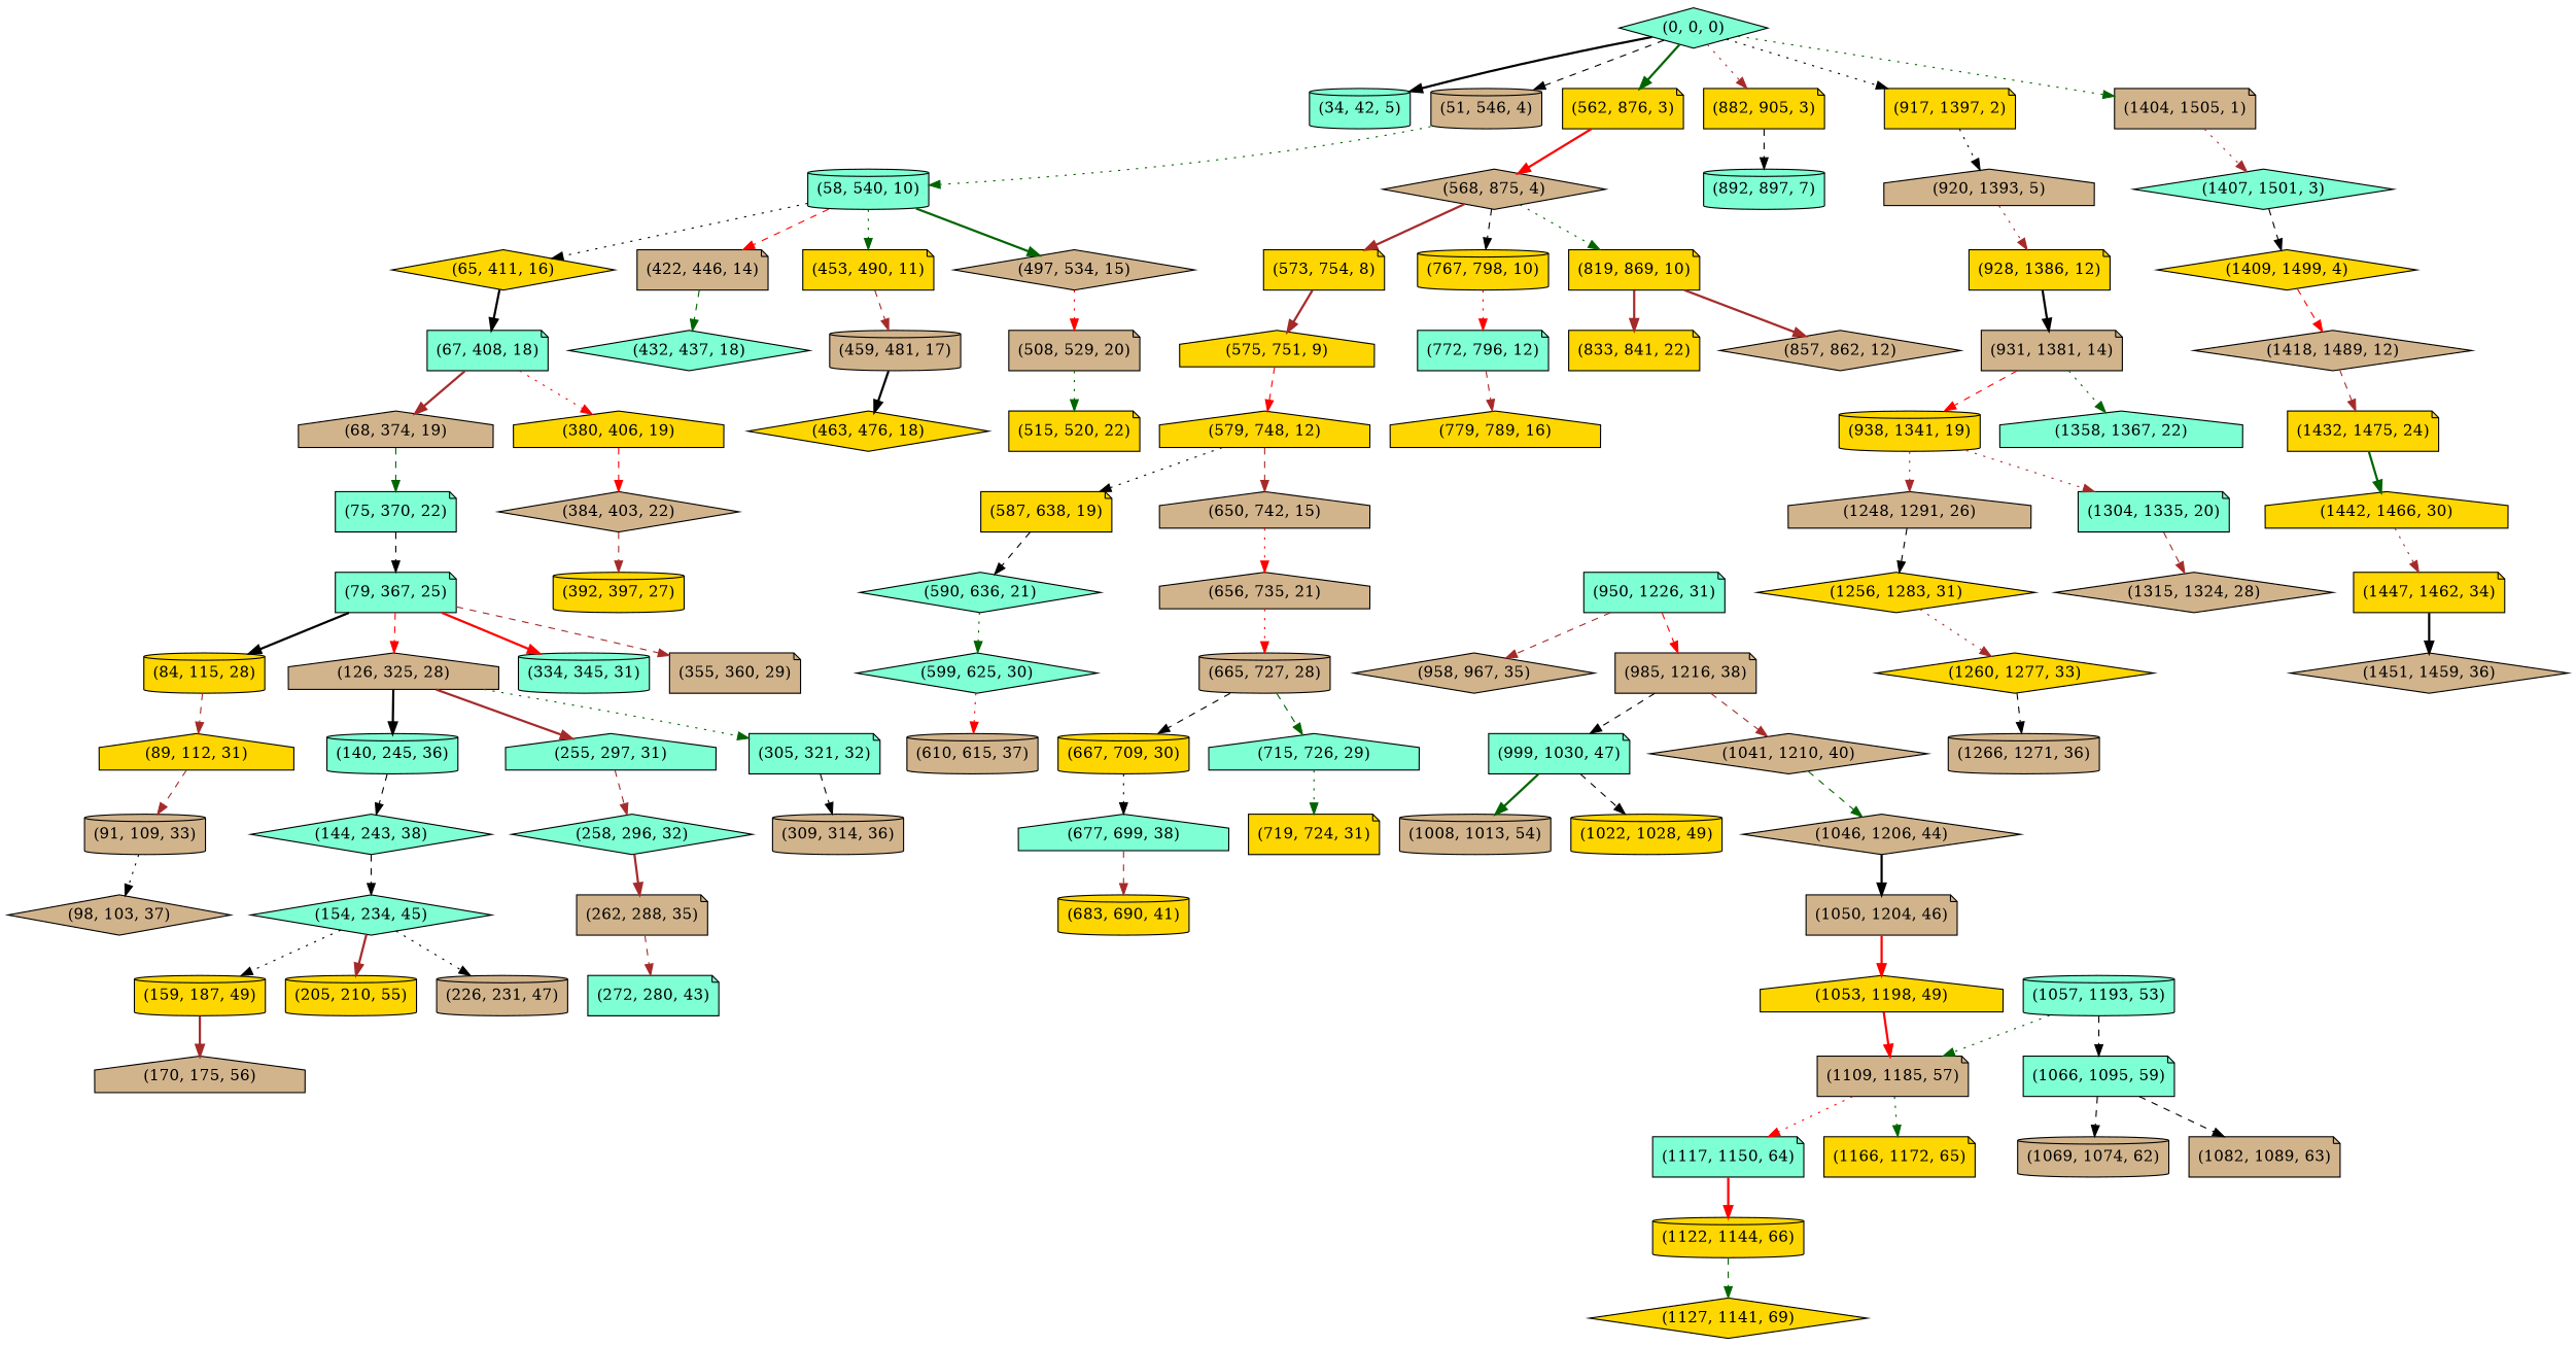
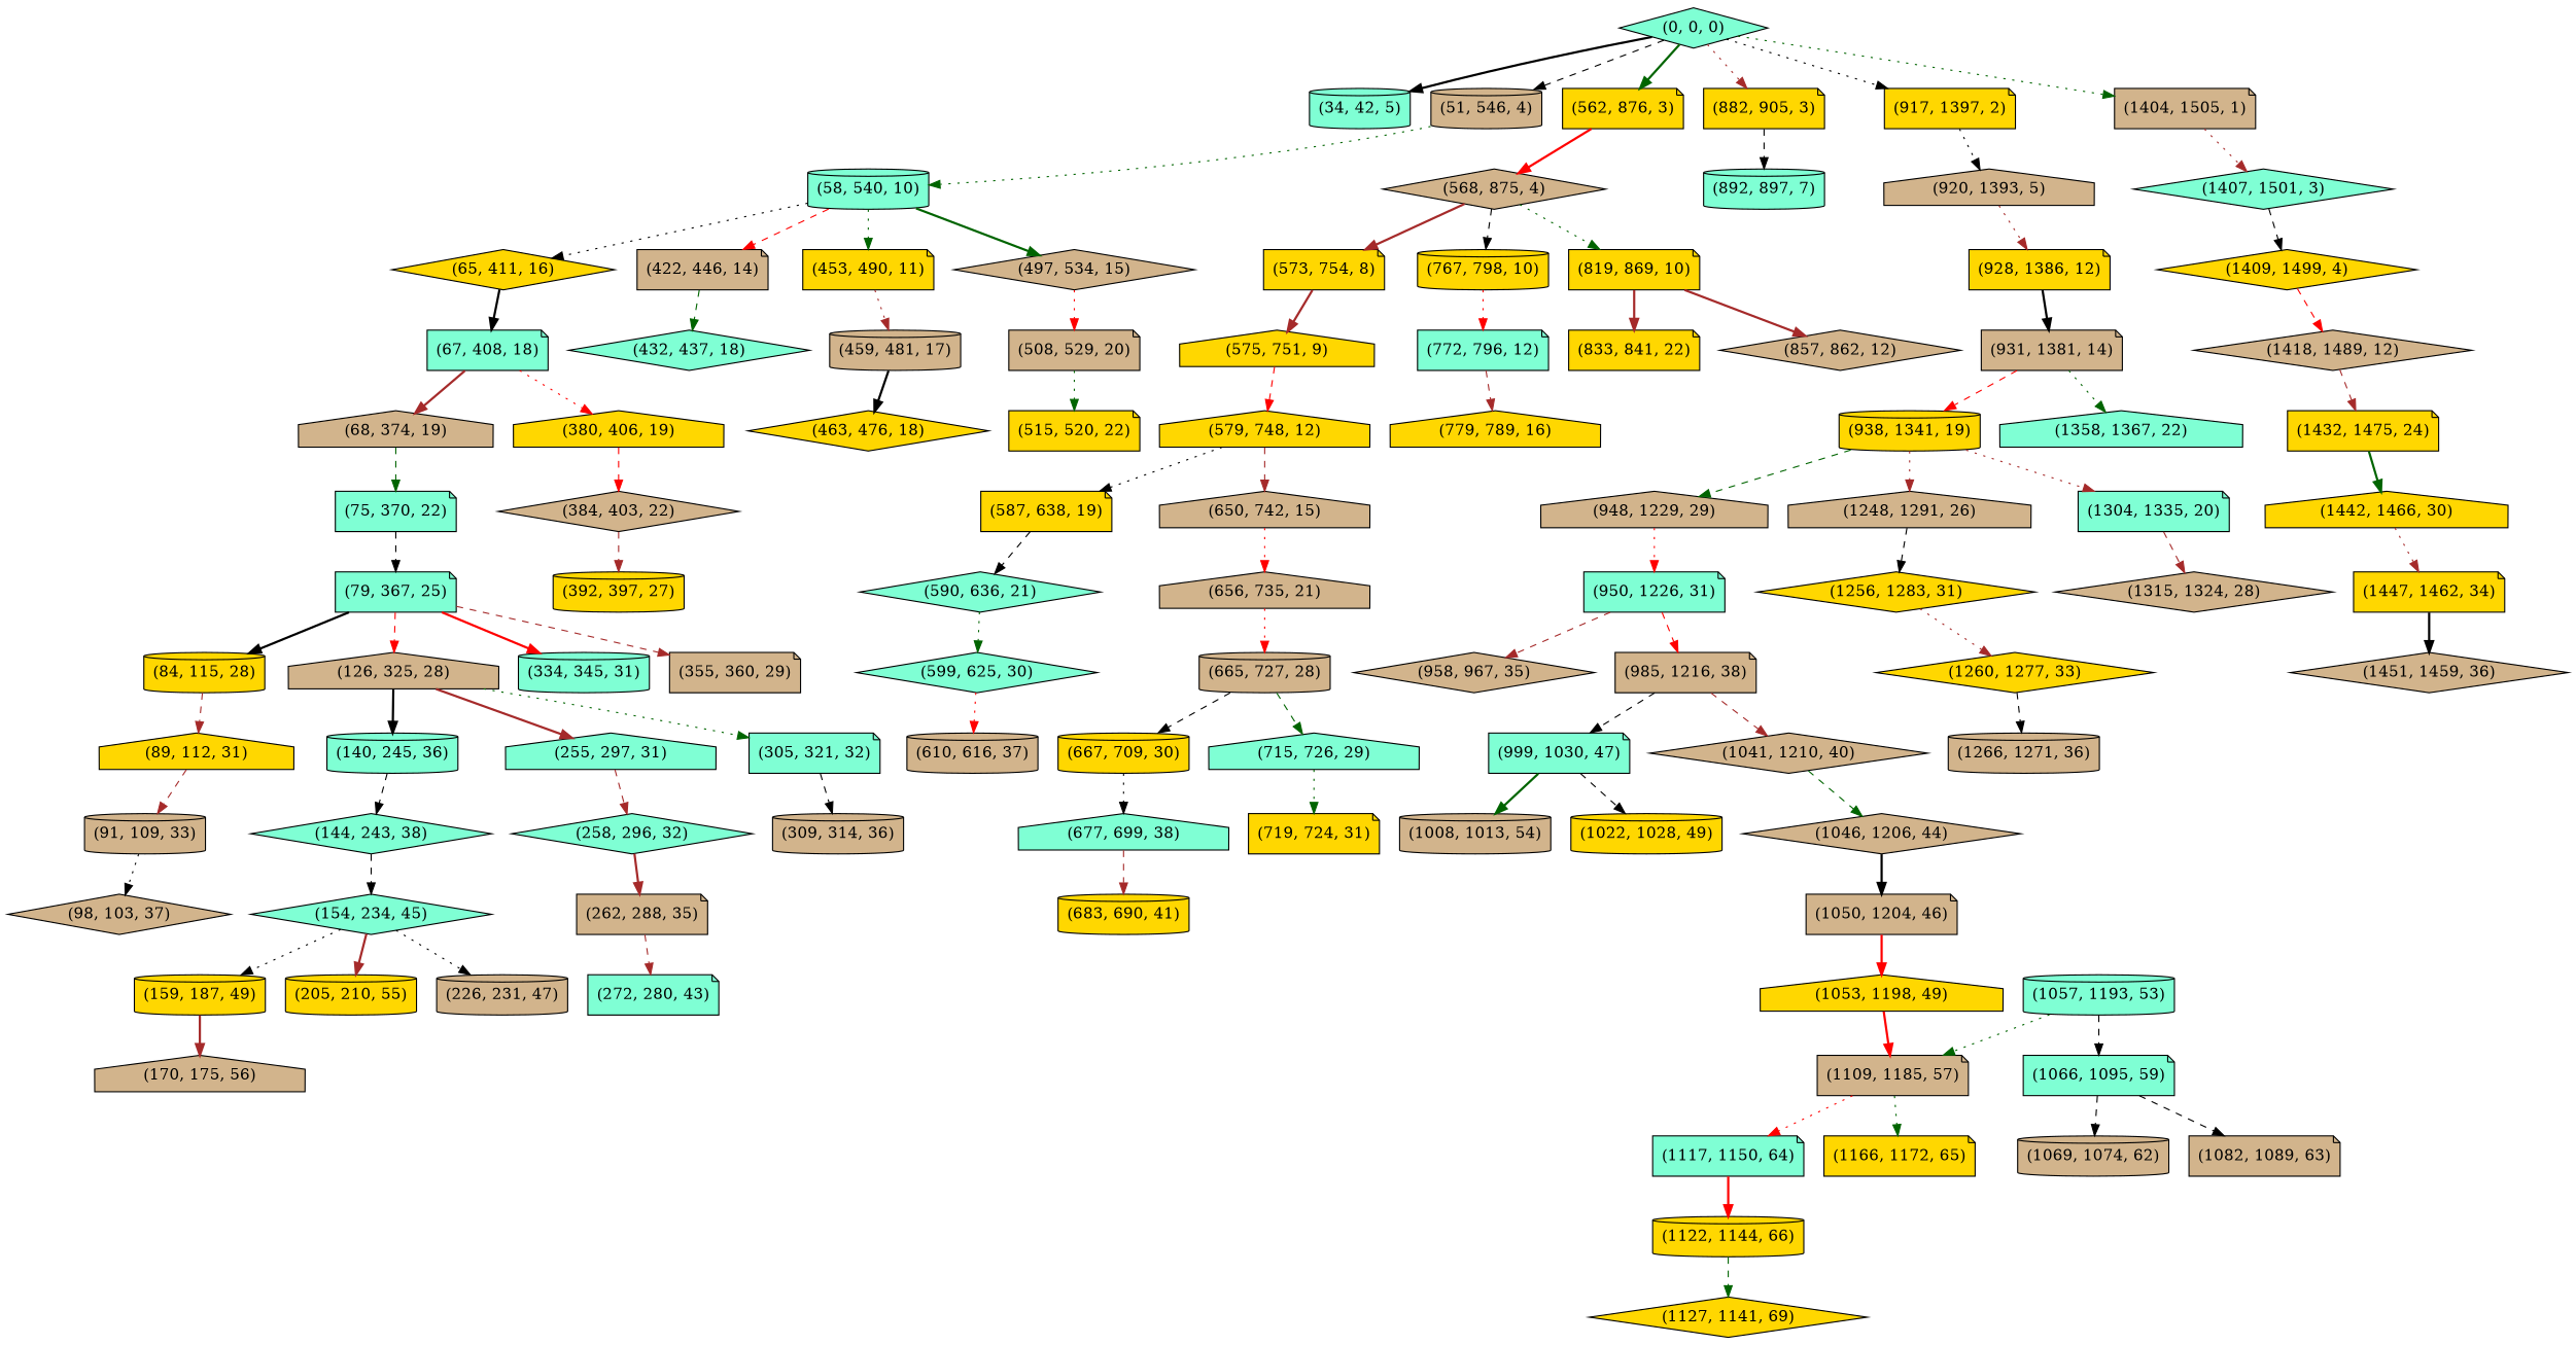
  digraph {
    node [fillcolor=tan shape=note style=filled]
    edge [color=black style=dashed]
    "(0, 0, 0)" [fillcolor=aquamarine shape=diamond]
    "(34, 42, 5)" [fillcolor=aquamarine shape=cylinder]
    "(51, 546, 4)" [shape=cylinder]
    "(562, 876, 3)" [fillcolor=gold]
    "(882, 905, 3)" [fillcolor=gold]
    "(917, 1397, 2)" [fillcolor=gold]
    "(1404, 1505, 1)"
    "(58, 540, 10)" [fillcolor=aquamarine shape=cylinder]
    "(568, 875, 4)" [shape=diamond]
    "(892, 897, 7)" [fillcolor=aquamarine shape=cylinder]
    "(920, 1393, 5)" [shape=house]
    "(1407, 1501, 3)" [fillcolor=aquamarine shape=diamond]
    "(65, 411, 16)" [fillcolor=gold shape=diamond]
    "(422, 446, 14)"
    "(453, 490, 11)" [fillcolor=gold]
    "(497, 534, 15)" [shape=diamond]
    "(67, 408, 18)" [fillcolor=aquamarine]
    "(432, 437, 18)" [fillcolor=aquamarine shape=diamond]
    "(459, 481, 17)" [shape=cylinder]
    "(508, 529, 20)"
    "(68, 374, 19)" [shape=house]
    "(380, 406, 19)" [fillcolor=gold shape=house]
    "(75, 370, 22)" [fillcolor=aquamarine]
    "(384, 403, 22)" [shape=diamond]
    "(79, 367, 25)" [fillcolor=aquamarine]
    "(84, 115, 28)" [fillcolor=gold shape=cylinder]
    "(126, 325, 28)" [shape=house]
    "(334, 345, 31)" [fillcolor=aquamarine shape=cylinder]
    "(355, 360, 29)"
    "(89, 112, 31)" [fillcolor=gold shape=house]
    "(140, 245, 36)" [fillcolor=aquamarine shape=cylinder]
    "(255, 297, 31)" [fillcolor=aquamarine shape=house]
    "(305, 321, 32)" [fillcolor=aquamarine]
    "(91, 109, 33)" [shape=cylinder]
    "(98, 103, 37)" [shape=diamond]
    "(144, 243, 38)" [fillcolor=aquamarine shape=diamond]
    "(258, 296, 32)" [fillcolor=aquamarine shape=diamond]
    "(309, 314, 36)" [shape=cylinder]
    "(154, 234, 45)" [fillcolor=aquamarine shape=diamond]
    "(159, 187, 49)" [fillcolor=gold shape=cylinder]
    "(205, 210, 55)" [fillcolor=gold shape=cylinder]
    "(226, 231, 47)" [shape=cylinder]
    "(170, 175, 56)" [shape=house]
    "(262, 288, 35)"
    "(272, 280, 43)" [fillcolor=aquamarine]
    "(392, 397, 27)" [fillcolor=gold shape=cylinder]
    "(463, 476, 18)" [fillcolor=gold shape=diamond]
    "(515, 520, 22)" [fillcolor=gold]
    "(573, 754, 8)" [fillcolor=gold]
    "(767, 798, 10)" [fillcolor=gold shape=cylinder]
    "(819, 869, 10)" [fillcolor=gold]
    "(575, 751, 9)" [fillcolor=gold shape=house]
    "(772, 796, 12)" [fillcolor=aquamarine]
    "(833, 841, 22)" [fillcolor=gold]
    "(857, 862, 12)" [shape=diamond]
    "(579, 748, 12)" [fillcolor=gold shape=house]
    "(587, 638, 19)" [fillcolor=gold]
    "(650, 742, 15)" [shape=house]
    "(590, 636, 21)" [fillcolor=aquamarine shape=diamond]
    "(656, 735, 21)" [shape=house]
    "(599, 625, 30)" [fillcolor=aquamarine shape=diamond]
-   "(610, 616, 37)" [shape=cylinder label="(610, 615, 37)"]
+   "(610, 616, 37)" [shape=cylinder]
    "(665, 727, 28)" [shape=cylinder]
    "(667, 709, 30)" [fillcolor=gold shape=cylinder]
    "(715, 726, 29)" [fillcolor=aquamarine shape=house]
    "(677, 699, 38)" [fillcolor=aquamarine shape=house]
    "(719, 724, 31)" [fillcolor=gold]
    "(683, 690, 41)" [fillcolor=gold shape=cylinder]
    "(779, 789, 16)" [fillcolor=gold shape=house]
    "(928, 1386, 12)" [fillcolor=gold]
    "(931, 1381, 14)"
    "(938, 1341, 19)" [fillcolor=gold shape=cylinder]
    "(1358, 1367, 22)" [fillcolor=aquamarine shape=house]
+   "(948, 1229, 29)" [shape=house]
    "(1248, 1291, 26)" [shape=house]
    "(1304, 1335, 20)" [fillcolor=aquamarine]
    "(950, 1226, 31)" [fillcolor=aquamarine]
    "(1256, 1283, 31)" [fillcolor=gold shape=diamond]
    "(1315, 1324, 28)" [shape=diamond]
    "(958, 967, 35)" [shape=diamond]
    "(985, 1216, 38)"
    "(999, 1030, 47)" [fillcolor=aquamarine]
    "(1041, 1210, 40)" [shape=diamond]
    "(1008, 1013, 54)" [shape=cylinder]
    "(1022, 1028, 49)" [fillcolor=gold shape=cylinder]
    "(1046, 1206, 44)" [shape=diamond]
    "(1050, 1204, 46)"
    "(1053, 1198, 49)" [fillcolor=gold shape=house]
    "(1109, 1185, 57)"
    "(1057, 1193, 53)" [fillcolor=aquamarine shape=cylinder]
    "(1066, 1095, 59)" [fillcolor=aquamarine]
    "(1069, 1074, 62)" [shape=cylinder]
    "(1082, 1089, 63)"
    "(1117, 1150, 64)" [fillcolor=aquamarine]
    "(1166, 1172, 65)" [fillcolor=gold]
    "(1122, 1144, 66)" [fillcolor=gold shape=cylinder]
    "(1127, 1141, 69)" [fillcolor=gold shape=diamond]
    "(1260, 1277, 33)" [fillcolor=gold shape=diamond]
    "(1266, 1271, 36)" [shape=cylinder]
    "(1409, 1499, 4)" [fillcolor=gold shape=diamond]
    "(1418, 1489, 12)" [shape=diamond]
    "(1432, 1475, 24)" [fillcolor=gold]
    "(1442, 1466, 30)" [fillcolor=gold shape=house]
    "(1447, 1462, 34)" [fillcolor=gold]
    "(1451, 1459, 36)" [shape=diamond]
    "(0, 0, 0)" -> "(34, 42, 5)" [style=bold]
    "(0, 0, 0)" -> "(51, 546, 4)"
    "(0, 0, 0)" -> "(562, 876, 3)" [color=darkgreen style=bold]
    "(0, 0, 0)" -> "(882, 905, 3)" [color=brown style=dotted]
    "(0, 0, 0)" -> "(917, 1397, 2)" [style=dotted]
    "(0, 0, 0)" -> "(1404, 1505, 1)" [color=darkgreen style=dotted]
    "(51, 546, 4)" -> "(58, 540, 10)" [color=darkgreen style=dotted]
    "(562, 876, 3)" -> "(568, 875, 4)" [color=red style=bold]
    "(882, 905, 3)" -> "(892, 897, 7)"
    "(917, 1397, 2)" -> "(920, 1393, 5)" [style=dotted]
    "(1404, 1505, 1)" -> "(1407, 1501, 3)" [color=brown style=dotted]
    "(58, 540, 10)" -> "(65, 411, 16)" [style=dotted]
    "(58, 540, 10)" -> "(422, 446, 14)" [color=red]
    "(58, 540, 10)" -> "(453, 490, 11)" [color=darkgreen style=dotted]
    "(58, 540, 10)" -> "(497, 534, 15)" [color=darkgreen style=bold]
    "(568, 875, 4)" -> "(573, 754, 8)" [color=brown style=bold]
    "(568, 875, 4)" -> "(767, 798, 10)"
    "(568, 875, 4)" -> "(819, 869, 10)" [color=darkgreen style=dotted]
    "(920, 1393, 5)" -> "(928, 1386, 12)" [color=brown style=dotted]
    "(1407, 1501, 3)" -> "(1409, 1499, 4)"
    "(65, 411, 16)" -> "(67, 408, 18)" [style=bold]
    "(422, 446, 14)" -> "(432, 437, 18)" [color=darkgreen]
-   "(453, 490, 11)" -> "(459, 481, 17)" [color=brown]
+   "(453, 490, 11)" -> "(459, 481, 17)" [color=brown style=dotted]
    "(497, 534, 15)" -> "(508, 529, 20)" [color=red style=dotted]
    "(67, 408, 18)" -> "(68, 374, 19)" [color=brown style=bold]
    "(67, 408, 18)" -> "(380, 406, 19)" [color=red style=dotted]
    "(459, 481, 17)" -> "(463, 476, 18)" [style=bold]
    "(508, 529, 20)" -> "(515, 520, 22)" [color=darkgreen style=dotted]
    "(68, 374, 19)" -> "(75, 370, 22)" [color=darkgreen]
    "(380, 406, 19)" -> "(384, 403, 22)" [color=red]
    "(75, 370, 22)" -> "(79, 367, 25)"
    "(384, 403, 22)" -> "(392, 397, 27)" [color=brown]
    "(79, 367, 25)" -> "(84, 115, 28)" [style=bold]
    "(79, 367, 25)" -> "(126, 325, 28)" [color=red]
    "(79, 367, 25)" -> "(334, 345, 31)" [color=red style=bold]
    "(79, 367, 25)" -> "(355, 360, 29)" [color=brown]
    "(84, 115, 28)" -> "(89, 112, 31)" [color=brown]
    "(126, 325, 28)" -> "(140, 245, 36)" [style=bold]
    "(126, 325, 28)" -> "(255, 297, 31)" [color=brown style=bold]
    "(126, 325, 28)" -> "(305, 321, 32)" [color=darkgreen style=dotted]
    "(89, 112, 31)" -> "(91, 109, 33)" [color=brown]
    "(140, 245, 36)" -> "(144, 243, 38)"
    "(255, 297, 31)" -> "(258, 296, 32)" [color=brown]
    "(305, 321, 32)" -> "(309, 314, 36)"
    "(91, 109, 33)" -> "(98, 103, 37)" [style=dotted]
    "(144, 243, 38)" -> "(154, 234, 45)"
    "(258, 296, 32)" -> "(262, 288, 35)" [color=brown style=bold]
    "(154, 234, 45)" -> "(159, 187, 49)" [style=dotted]
    "(154, 234, 45)" -> "(205, 210, 55)" [color=brown style=bold]
    "(154, 234, 45)" -> "(226, 231, 47)" [style=dotted]
    "(159, 187, 49)" -> "(170, 175, 56)" [color=brown style=bold]
    "(262, 288, 35)" -> "(272, 280, 43)" [color=brown]
    "(573, 754, 8)" -> "(575, 751, 9)" [color=brown style=bold]
    "(767, 798, 10)" -> "(772, 796, 12)" [color=red style=dotted]
    "(819, 869, 10)" -> "(833, 841, 22)" [color=brown style=bold]
    "(819, 869, 10)" -> "(857, 862, 12)" [color=brown style=bold]
    "(575, 751, 9)" -> "(579, 748, 12)" [color=red]
    "(772, 796, 12)" -> "(779, 789, 16)" [color=brown]
    "(579, 748, 12)" -> "(587, 638, 19)" [style=dotted]
    "(579, 748, 12)" -> "(650, 742, 15)" [color=brown]
    "(587, 638, 19)" -> "(590, 636, 21)"
    "(650, 742, 15)" -> "(656, 735, 21)" [color=red style=dotted]
    "(590, 636, 21)" -> "(599, 625, 30)" [color=darkgreen style=dotted]
    "(656, 735, 21)" -> "(665, 727, 28)" [color=red style=dotted]
    "(599, 625, 30)" -> "(610, 616, 37)" [color=red style=dotted]
    "(665, 727, 28)" -> "(667, 709, 30)"
    "(665, 727, 28)" -> "(715, 726, 29)" [color=darkgreen]
    "(667, 709, 30)" -> "(677, 699, 38)" [style=dotted]
    "(715, 726, 29)" -> "(719, 724, 31)" [color=darkgreen style=dotted]
    "(677, 699, 38)" -> "(683, 690, 41)" [color=brown]
    "(928, 1386, 12)" -> "(931, 1381, 14)" [style=bold]
    "(931, 1381, 14)" -> "(938, 1341, 19)" [color=red]
    "(931, 1381, 14)" -> "(1358, 1367, 22)" [color=darkgreen style=dotted]
+   "(938, 1341, 19)" -> "(948, 1229, 29)" [color=darkgreen]
    "(938, 1341, 19)" -> "(1248, 1291, 26)" [color=brown style=dotted]
    "(938, 1341, 19)" -> "(1304, 1335, 20)" [color=brown style=dotted]
+   "(948, 1229, 29)" -> "(950, 1226, 31)" [color=red style=dotted]
    "(1248, 1291, 26)" -> "(1256, 1283, 31)"
    "(1304, 1335, 20)" -> "(1315, 1324, 28)" [color=brown]
    "(950, 1226, 31)" -> "(958, 967, 35)" [color=brown]
    "(950, 1226, 31)" -> "(985, 1216, 38)" [color=red]
    "(1256, 1283, 31)" -> "(1260, 1277, 33)" [color=brown style=dotted]
    "(985, 1216, 38)" -> "(999, 1030, 47)"
    "(985, 1216, 38)" -> "(1041, 1210, 40)" [color=brown]
    "(999, 1030, 47)" -> "(1008, 1013, 54)" [color=darkgreen style=bold]
    "(999, 1030, 47)" -> "(1022, 1028, 49)"
    "(1041, 1210, 40)" -> "(1046, 1206, 44)" [color=darkgreen]
    "(1046, 1206, 44)" -> "(1050, 1204, 46)" [style=bold]
    "(1050, 1204, 46)" -> "(1053, 1198, 49)" [color=red style=bold]
    "(1053, 1198, 49)" -> "(1109, 1185, 57)" [color=red style=bold]
    "(1109, 1185, 57)" -> "(1117, 1150, 64)" [color=red style=dotted]
    "(1109, 1185, 57)" -> "(1166, 1172, 65)" [color=darkgreen style=dotted]
    "(1057, 1193, 53)" -> "(1109, 1185, 57)" [color=darkgreen style=dotted]
    "(1057, 1193, 53)" -> "(1066, 1095, 59)"
    "(1066, 1095, 59)" -> "(1069, 1074, 62)"
    "(1066, 1095, 59)" -> "(1082, 1089, 63)"
    "(1117, 1150, 64)" -> "(1122, 1144, 66)" [color=red style=bold]
    "(1122, 1144, 66)" -> "(1127, 1141, 69)" [color=darkgreen]
    "(1260, 1277, 33)" -> "(1266, 1271, 36)"
    "(1409, 1499, 4)" -> "(1418, 1489, 12)" [color=red]
    "(1418, 1489, 12)" -> "(1432, 1475, 24)" [color=brown]
    "(1432, 1475, 24)" -> "(1442, 1466, 30)" [color=darkgreen style=bold]
    "(1442, 1466, 30)" -> "(1447, 1462, 34)" [color=brown style=dotted]
    "(1447, 1462, 34)" -> "(1451, 1459, 36)" [style=bold]
  }
